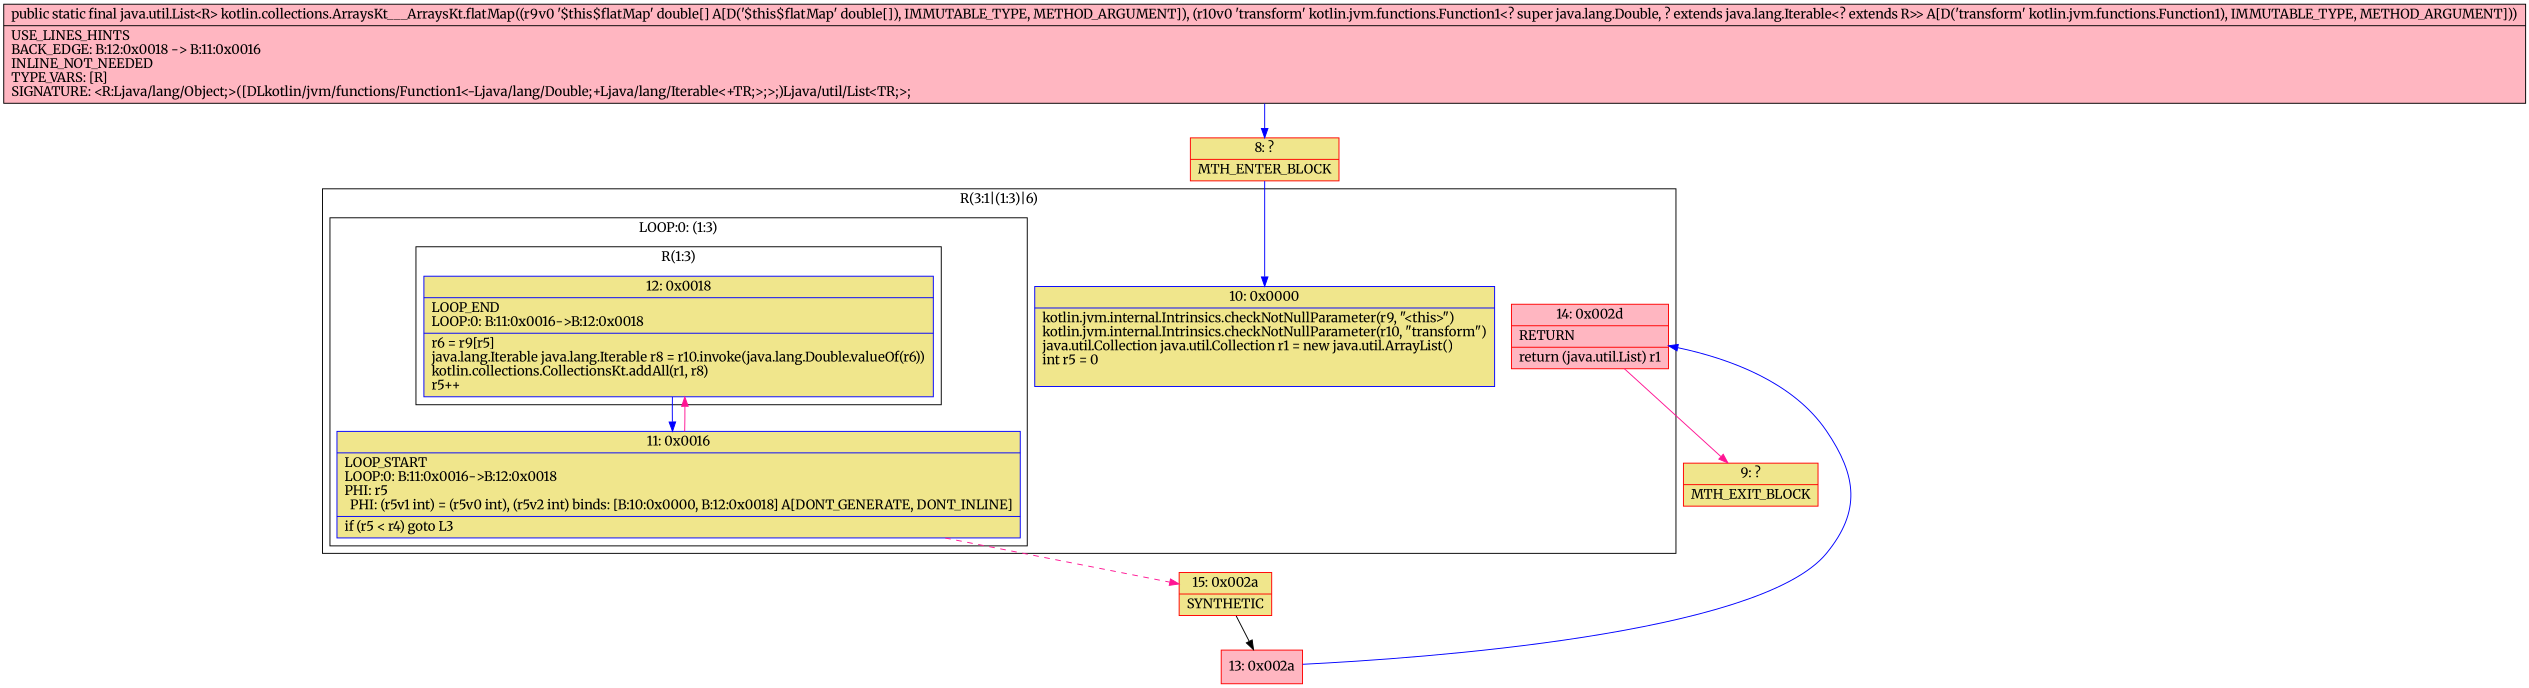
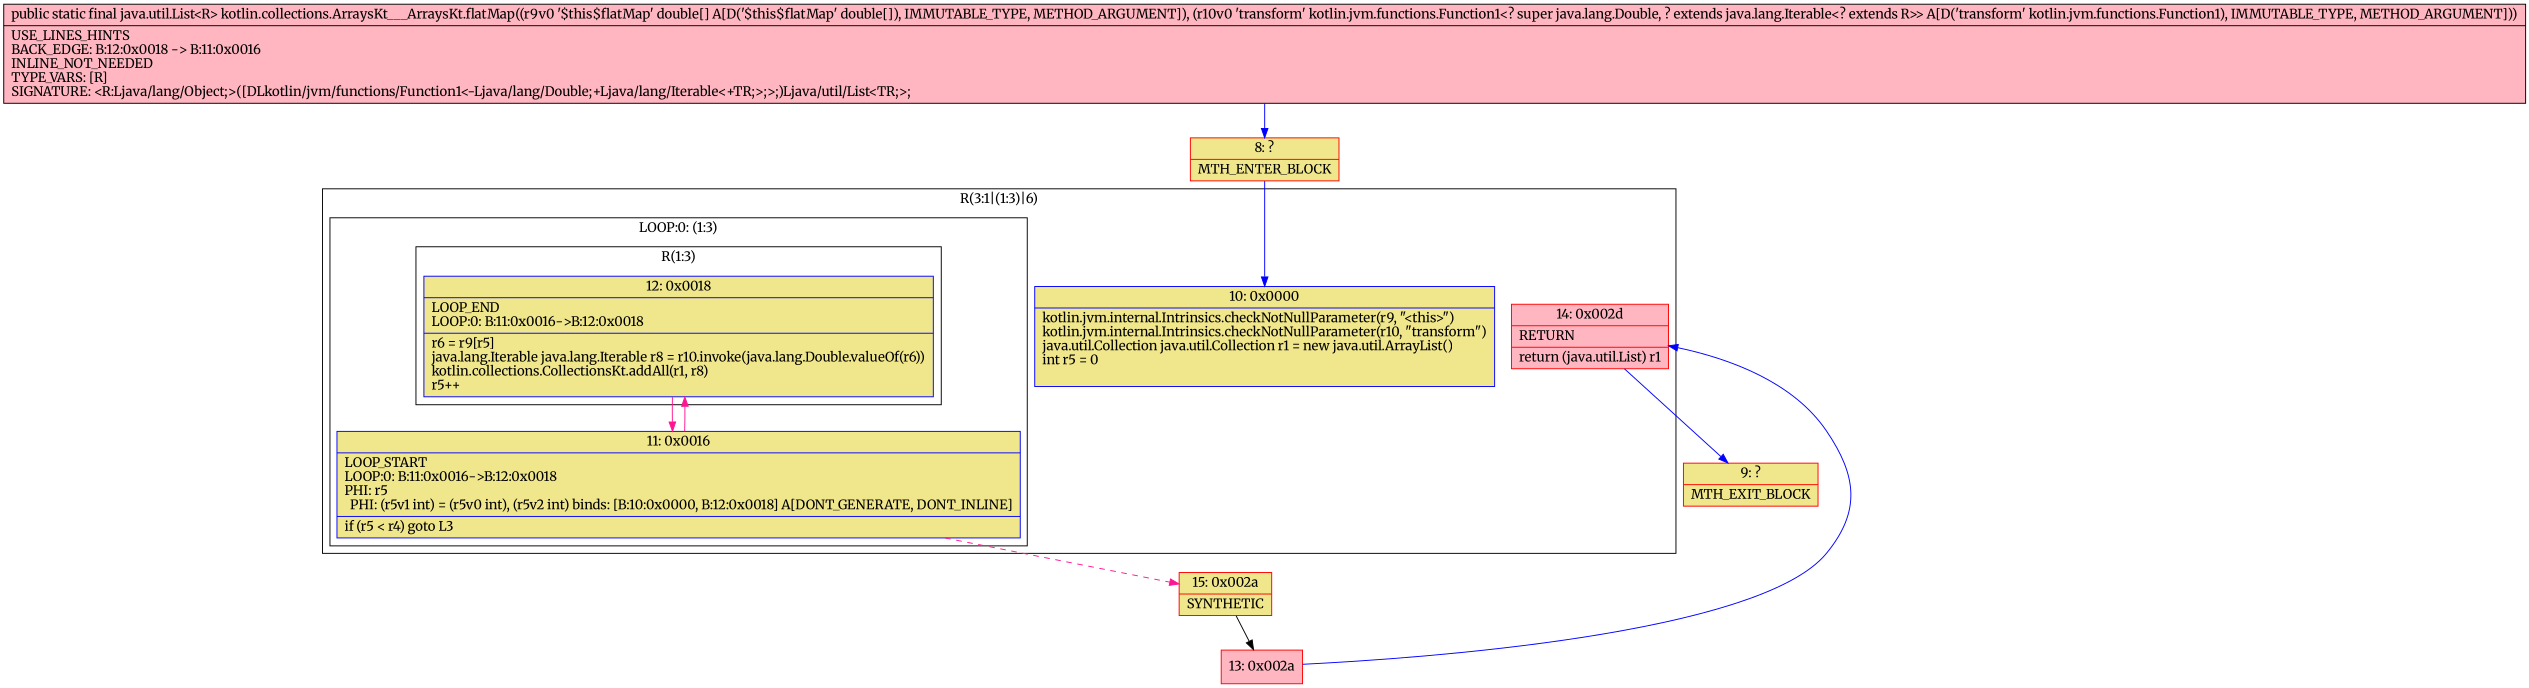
  digraph {
    fontname=Merriweather
    node [color=red fillcolor=khaki fontname=Merriweather shape=record style=filled]
    edge [color=blue fontname=Merriweather]
    n1 [color=blue label="{12\:\ 0x0018|LOOP_END\lLOOP:0: B:11:0x0016\-\>B:12:0x0018\l|r6 = r9[r5]\ljava.lang.Iterable java.lang.Iterable r8 = r10.invoke(java.lang.Double.valueOf(r6))\lkotlin.collections.CollectionsKt.addAll(r1, r8)\lr5++\l}"]
    n2 [color=blue label="{11\:\ 0x0016|LOOP_START\lLOOP:0: B:11:0x0016\-\>B:12:0x0018\lPHI: r5 \l  PHI: (r5v1 int) = (r5v0 int), (r5v2 int) binds: [B:10:0x0000, B:12:0x0018] A[DONT_GENERATE, DONT_INLINE]\l|if (r5 \< r4) goto L3\l}"]
    n3 [color=blue label="{10\:\ 0x0000|kotlin.jvm.internal.Intrinsics.checkNotNullParameter(r9, \"\<this\>\")\lkotlin.jvm.internal.Intrinsics.checkNotNullParameter(r10, \"transform\")\ljava.util.Collection java.util.Collection r1 = new java.util.ArrayList()\lint r5 = 0\l\l}"]
    n4 [fillcolor=lightpink label="{14\:\ 0x002d|RETURN\l|return (java.util.List) r1\l}"]
    n5 [label="{15\:\ 0x002a|SYNTHETIC\l}"]
    n6 [label="{9\:\ ?|MTH_EXIT_BLOCK\l}"]
    n7 [fillcolor=lightpink label="{13\:\ 0x002a}"]
    n8 [label="{8\:\ ?|MTH_ENTER_BLOCK\l}"]
    n9 [fillcolor=lightpink label="{public static final java.util.List\<R\> kotlin.collections.ArraysKt___ArraysKt.flatMap((r9v0 '$this$flatMap' double[] A[D('$this$flatMap' double[]), IMMUTABLE_TYPE, METHOD_ARGUMENT]), (r10v0 'transform' kotlin.jvm.functions.Function1\<? super java.lang.Double, ? extends java.lang.Iterable\<? extends R\>\> A[D('transform' kotlin.jvm.functions.Function1), IMMUTABLE_TYPE, METHOD_ARGUMENT]))  | USE_LINES_HINTS\lBACK_EDGE: B:12:0x0018 \-\> B:11:0x0016\lINLINE_NOT_NEEDED\lTYPE_VARS: [R]\lSIGNATURE: \<R:Ljava\/lang\/Object;\>([DLkotlin\/jvm\/functions\/Function1\<\-Ljava\/lang\/Double;+Ljava\/lang\/Iterable\<+TR;\>;\>;)Ljava\/util\/List\<TR;\>;\l}" color=""]
    subgraph cluster_1 {
      label="R(3:1|(1:3)|6)"
      n3
      n4
      subgraph cluster_2 {
        label="LOOP:0: (1:3)"
        n2
        subgraph cluster_3 {
          label="R(1:3)"
          n1
        }
      }
    }
-   n1 -> n2
+   n1 -> n2 [color=deeppink]
    n2 -> n1 [color=deeppink]
    n2 -> n5 [color=deeppink style=dashed]
-   n4 -> n6 [color=deeppink]
+   n4 -> n6
    n5 -> n7 [color=black]
    n7 -> n4
    n8 -> n3
    n9 -> n8
  }
